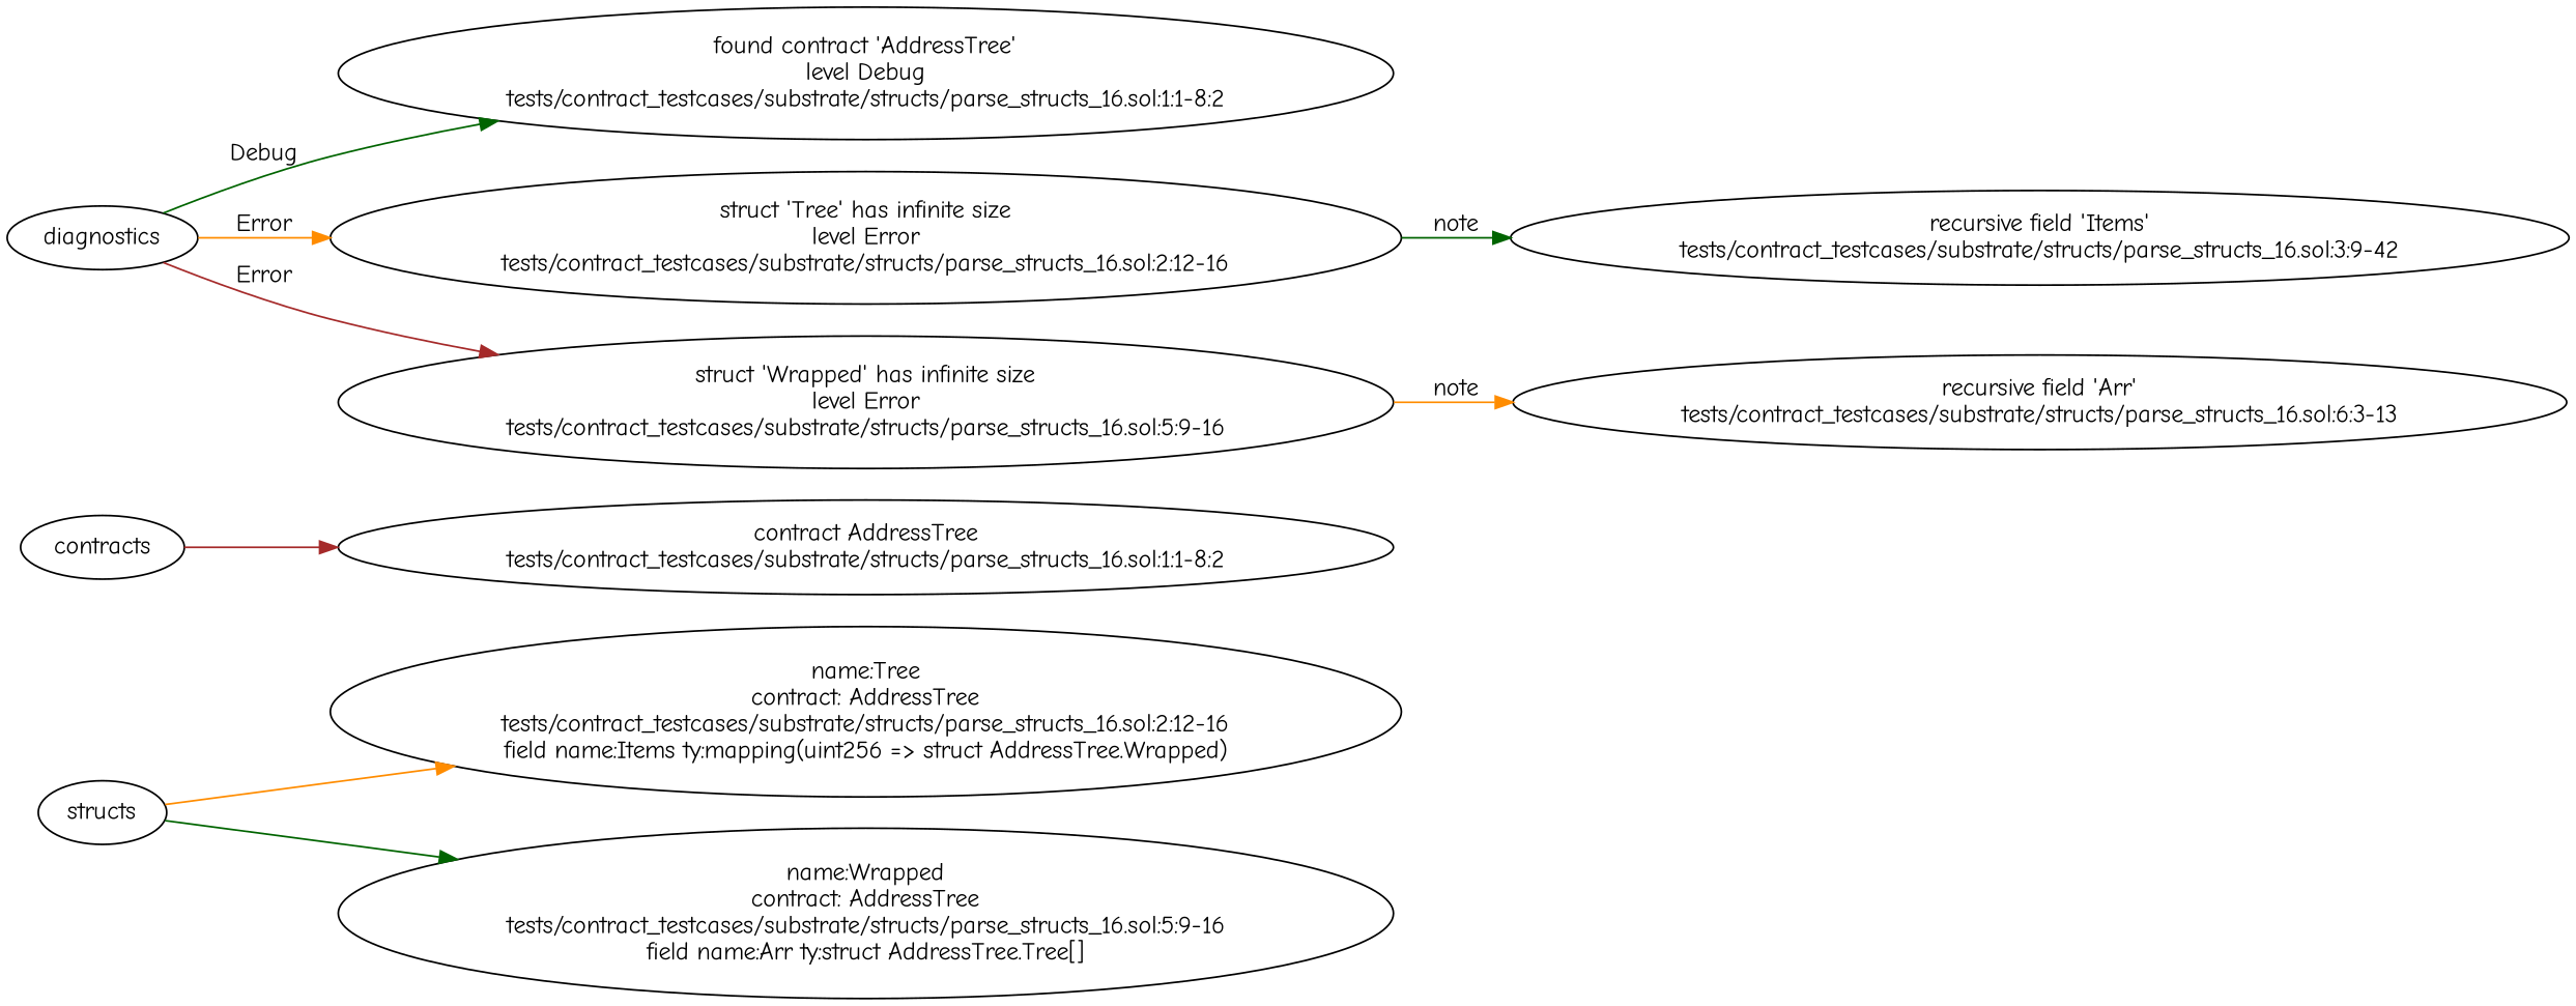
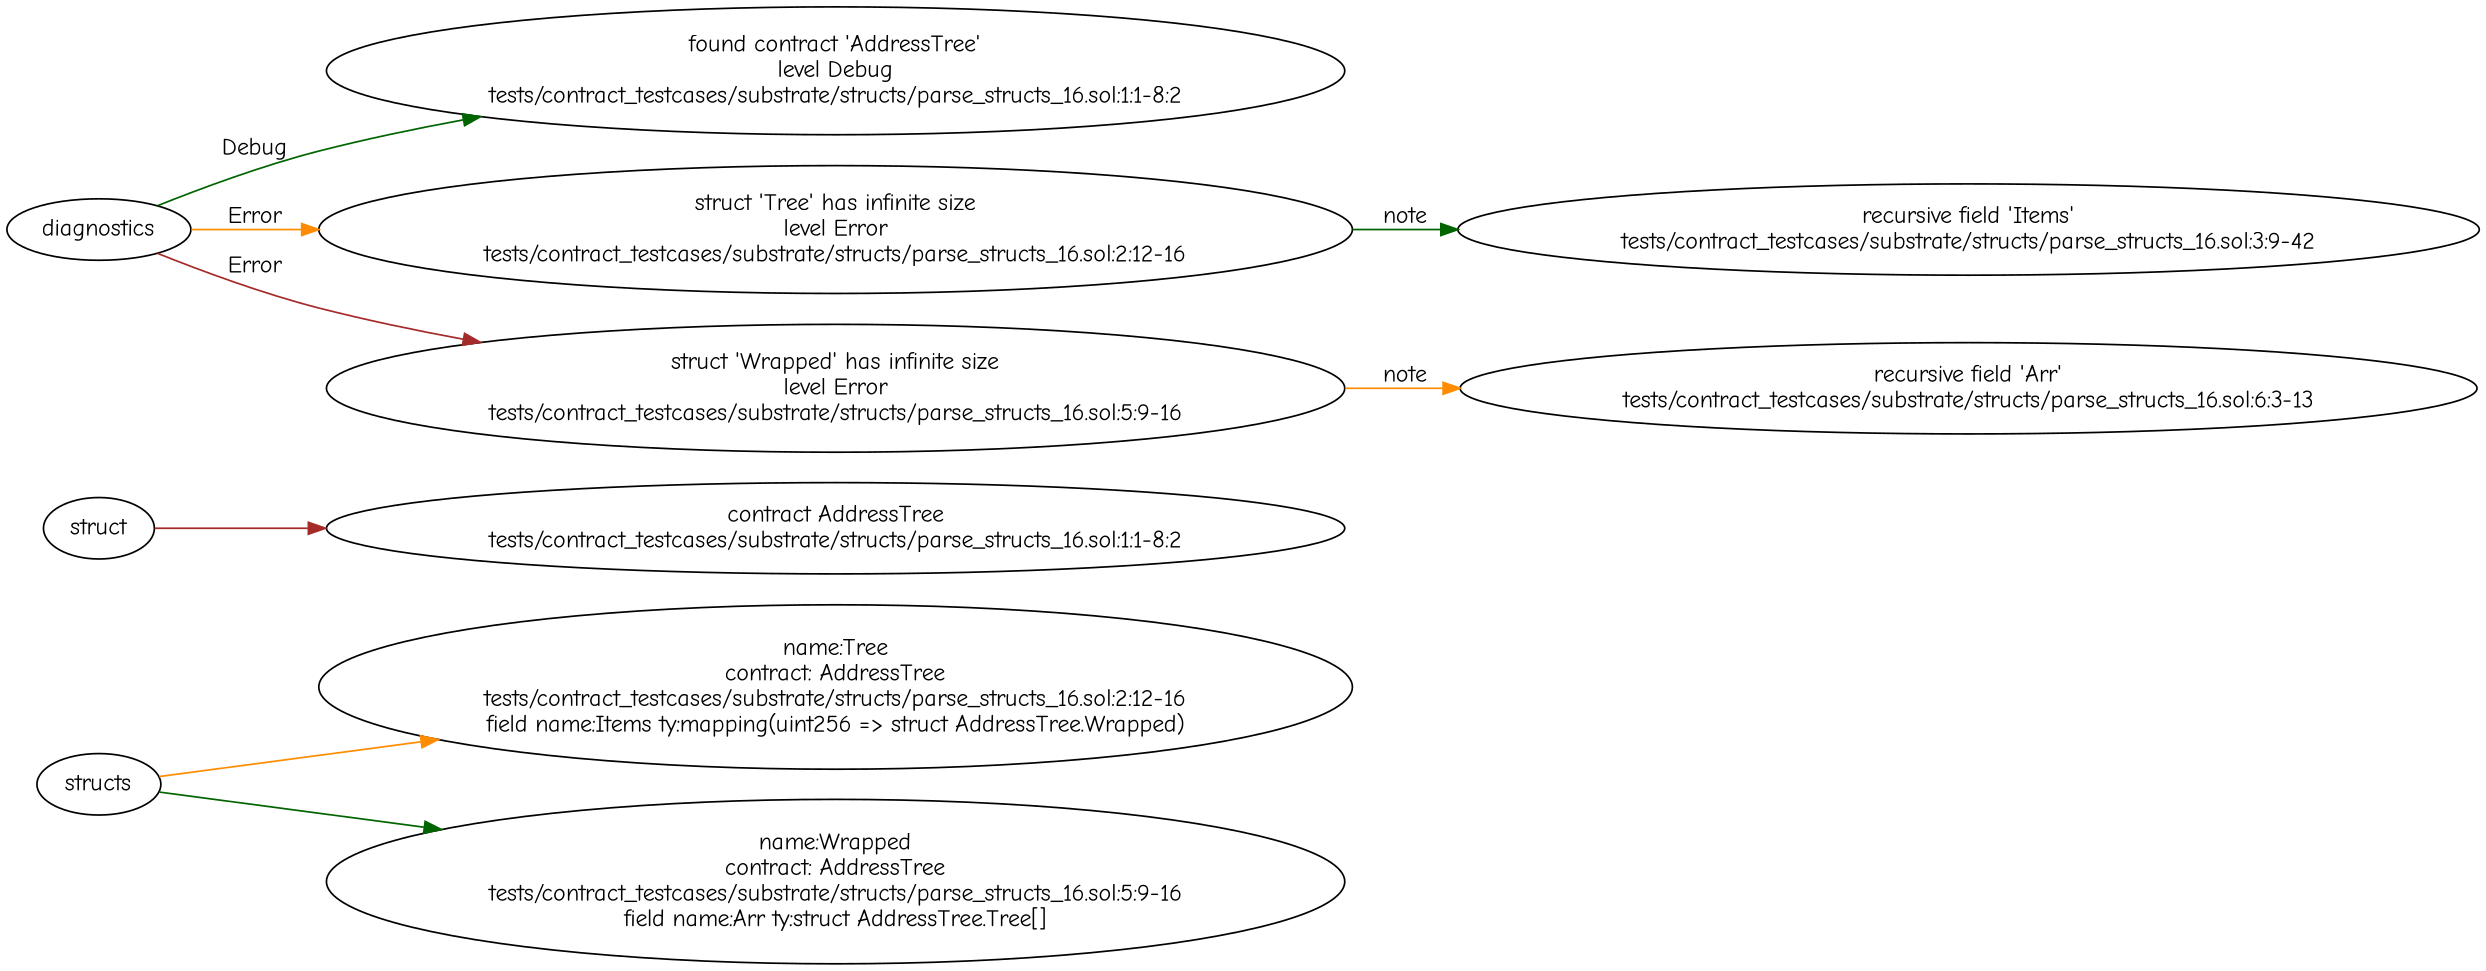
  strict digraph {
    rankdir=LR
    fontname="Comic Neue"
    node [fontname="Comic Neue"]
    edge [color=darkgreen fontname="Comic Neue"]
    n1 [label="name:Tree\ncontract: AddressTree\ntests/contract_testcases/substrate/structs/parse_structs_16.sol:2:12-16\nfield name:Items ty:mapping(uint256 => struct AddressTree.Wrapped)"]
    n2 [label="name:Wrapped\ncontract: AddressTree\ntests/contract_testcases/substrate/structs/parse_structs_16.sol:5:9-16\nfield name:Arr ty:struct AddressTree.Tree[]"]
    n3 [label="contract AddressTree\ntests/contract_testcases/substrate/structs/parse_structs_16.sol:1:1-8:2"]
    n4 [label="found contract 'AddressTree'\nlevel Debug\ntests/contract_testcases/substrate/structs/parse_structs_16.sol:1:1-8:2"]
    n5 [label="struct 'Tree' has infinite size\nlevel Error\ntests/contract_testcases/substrate/structs/parse_structs_16.sol:2:12-16"]
    n6 [label="recursive field 'Items'\ntests/contract_testcases/substrate/structs/parse_structs_16.sol:3:9-42"]
    n7 [label="struct 'Wrapped' has infinite size\nlevel Error\ntests/contract_testcases/substrate/structs/parse_structs_16.sol:5:9-16"]
    n8 [label="recursive field 'Arr'\ntests/contract_testcases/substrate/structs/parse_structs_16.sol:6:3-13"]
    structs
-   contracts
+   contracts [label=struct]
    diagnostics
    n5 -> n6 [label=note]
    n7 -> n8 [label=note color=darkorange]
    structs -> n1 [color=darkorange]
    structs -> n2
    contracts -> n3 [color=brown]
    diagnostics -> n4 [label=Debug]
    diagnostics -> n5 [label=Error color=darkorange]
    diagnostics -> n7 [label=Error color=brown]
  }
